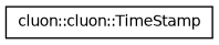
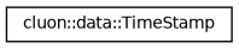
  digraph {
    rankdir=LR
-   n1 [color=black fillcolor=white fontname=Helvetica fontsize=10 height=0.2 label="cluon::cluon::TimeStamp" shape=record style=filled width=0.4]
+   n1 [color=black fillcolor=white fontname=Helvetica fontsize=10 height=0.2 label="cluon::data::TimeStamp" shape=record style=filled width=0.4]
  }
